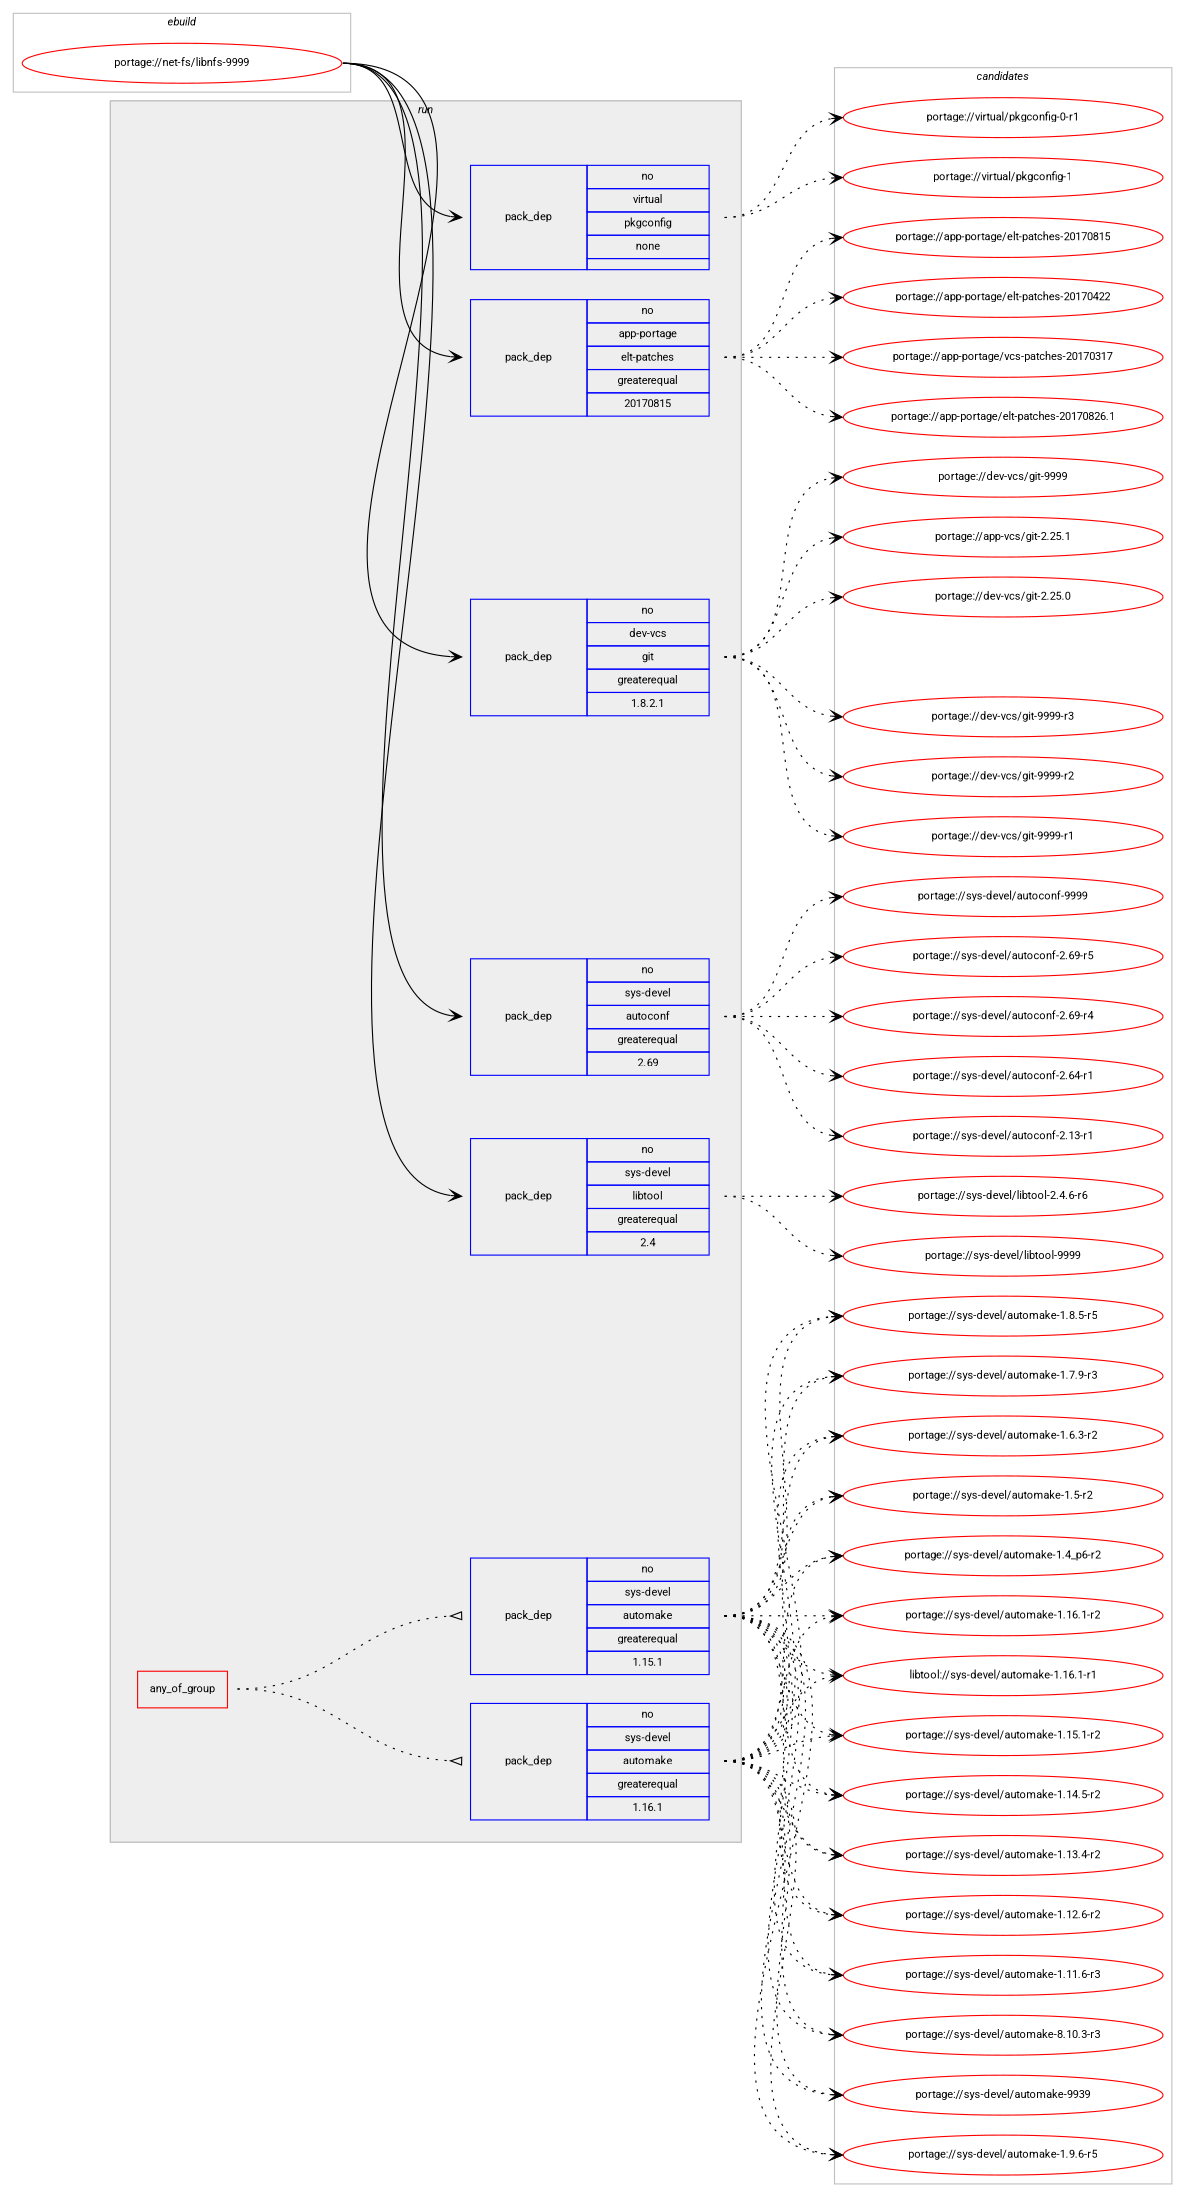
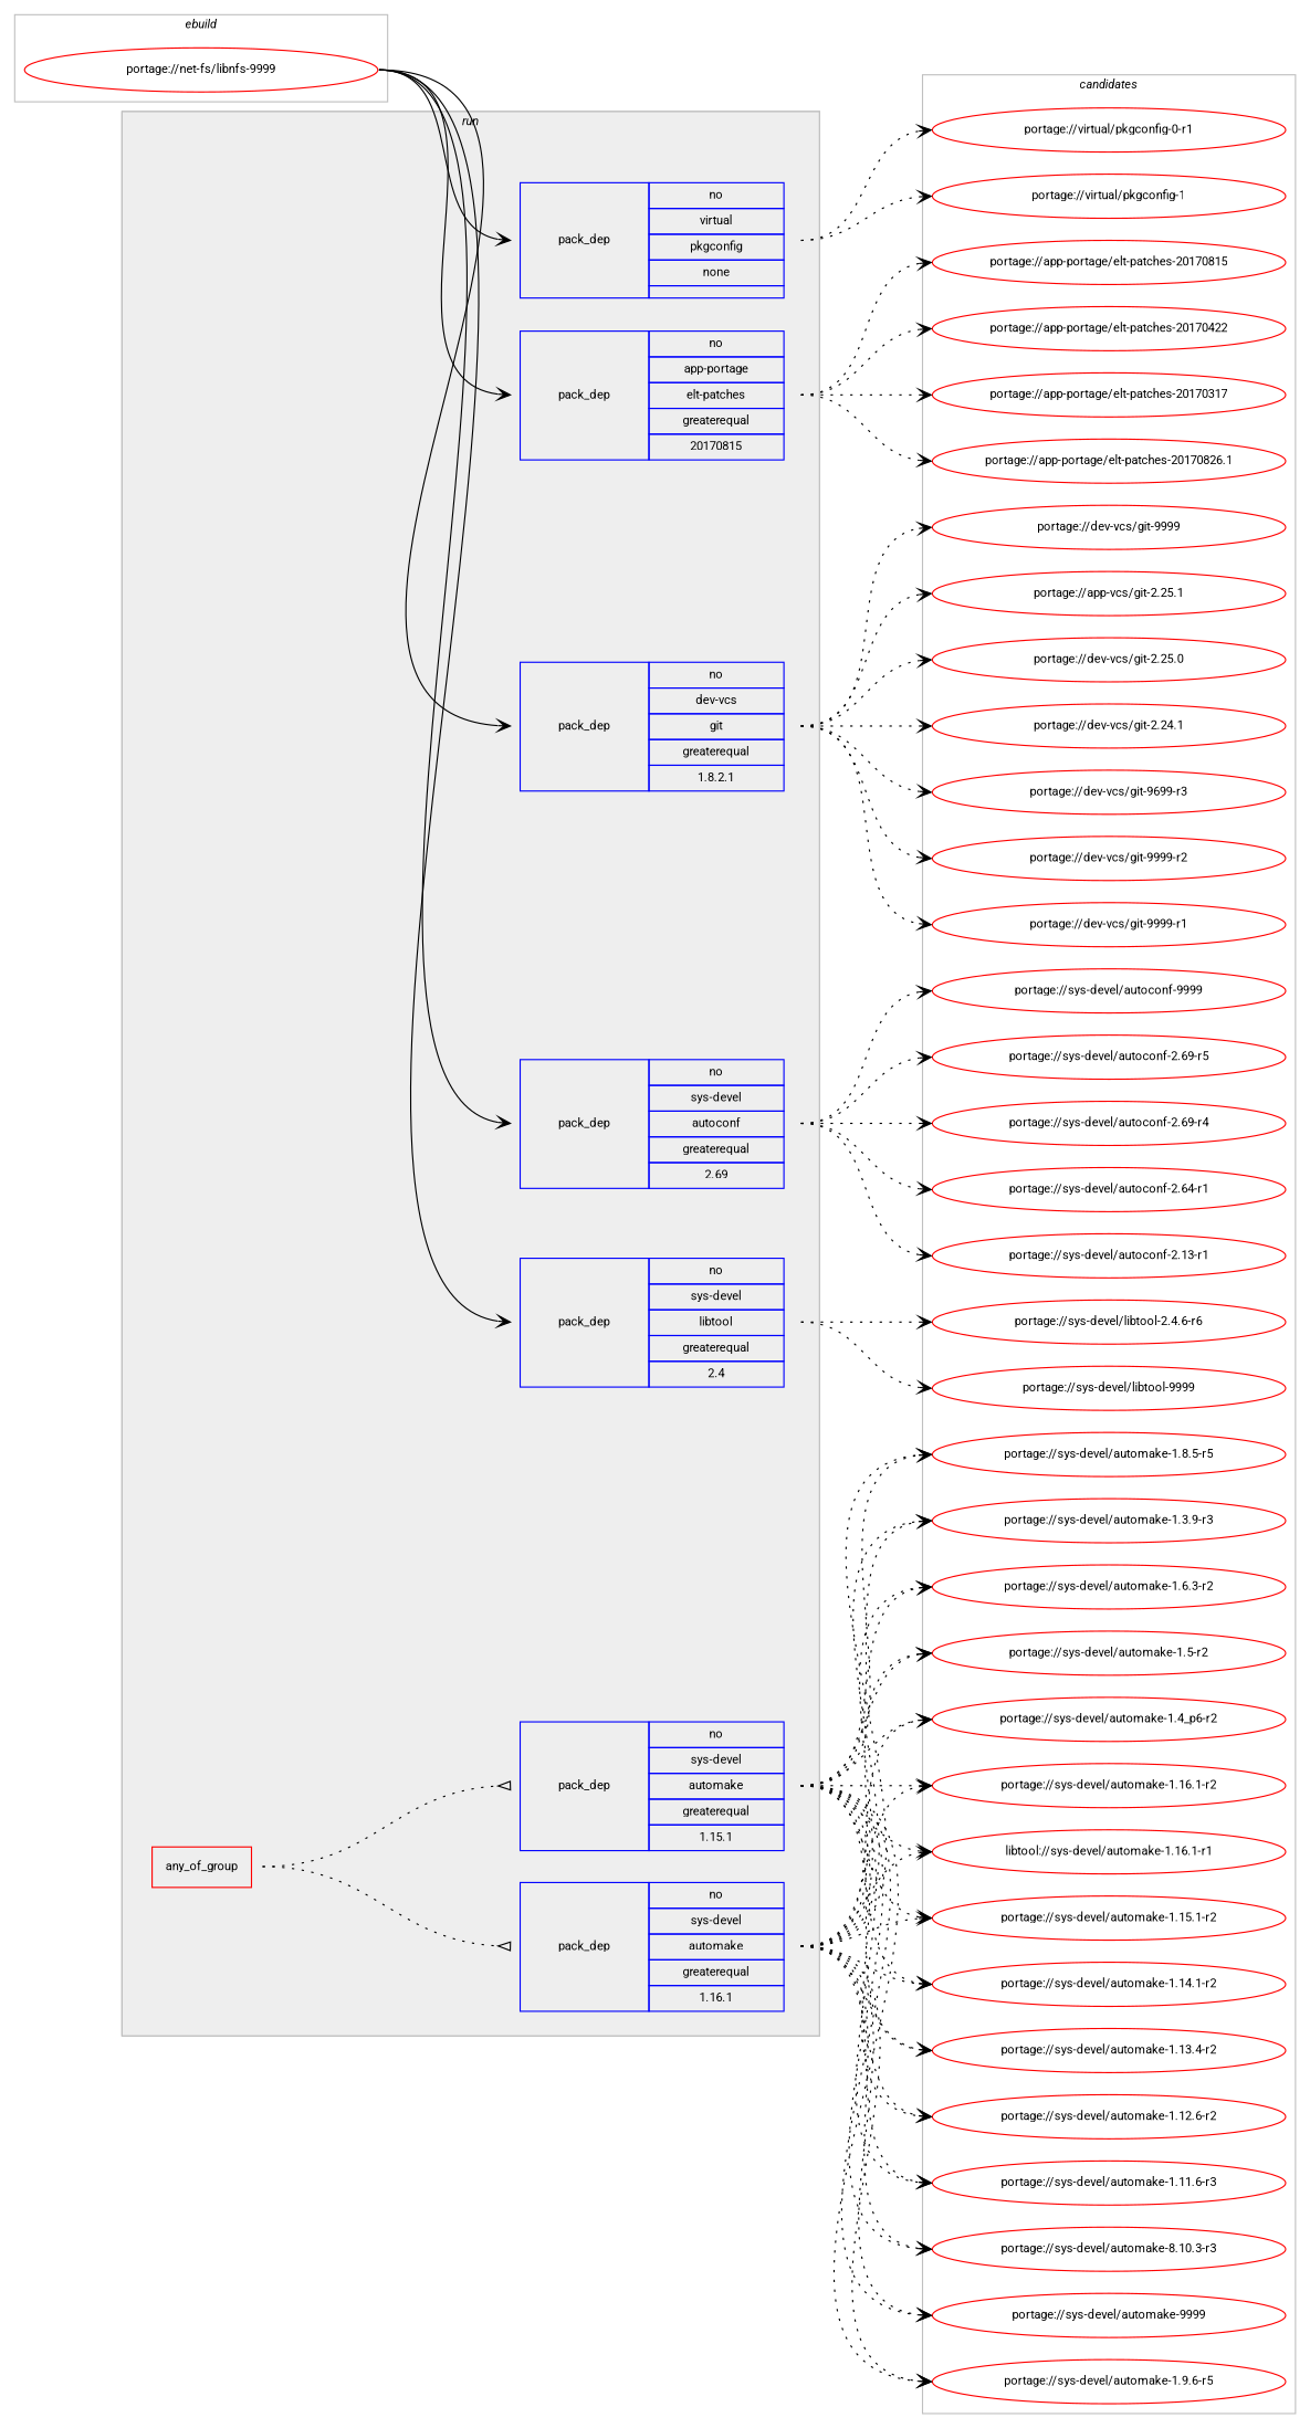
  digraph {
    compound=true
    concentrate=true
    fontname=Roboto
    fontsize=10
    newrank=true
    rankdir=LR
    ranksep=1.5
    node [color=red fontname=Roboto fontsize=10]
    edge [arrowhead=vee fontname=Roboto headport=w style=dotted tailport=e weight=100]
    n1 [label="portage://net-fs/libnfs-9999" width=4]
    n2 [color=blue label=<<TABLE BORDER="0" CELLBORDER="1" CELLSPACING="0" CELLPADDING="4" WIDTH="220"><TR><TD ROWSPAN="6" CELLPADDING="30">pack_dep</TD></TR><TR><TD WIDTH="110">no</TD></TR><TR><TD>sys-devel</TD></TR><TR><TD>automake</TD></TR><TR><TD>greaterequal</TD></TR><TR><TD>1.16.1</TD></TR></TABLE>> shape=none]
    n3 [color=blue label=<<TABLE BORDER="0" CELLBORDER="1" CELLSPACING="0" CELLPADDING="4" WIDTH="220"><TR><TD ROWSPAN="6" CELLPADDING="30">pack_dep</TD></TR><TR><TD WIDTH="110">no</TD></TR><TR><TD>sys-devel</TD></TR><TR><TD>automake</TD></TR><TR><TD>greaterequal</TD></TR><TR><TD>1.15.1</TD></TR></TABLE>> shape=none]
    n4 [label=<<TABLE BORDER="0" CELLBORDER="1" CELLSPACING="0" CELLPADDING="4"><TR><TD CELLPADDING="10">any_of_group</TD></TR></TABLE>> shape=none]
    n5 [color=blue label=<<TABLE BORDER="0" CELLBORDER="1" CELLSPACING="0" CELLPADDING="4" WIDTH="220"><TR><TD ROWSPAN="6" CELLPADDING="30">pack_dep</TD></TR><TR><TD WIDTH="110">no</TD></TR><TR><TD>app-portage</TD></TR><TR><TD>elt-patches</TD></TR><TR><TD>greaterequal</TD></TR><TR><TD>20170815</TD></TR></TABLE>> shape=none]
    n6 [color=blue label=<<TABLE BORDER="0" CELLBORDER="1" CELLSPACING="0" CELLPADDING="4" WIDTH="220"><TR><TD ROWSPAN="6" CELLPADDING="30">pack_dep</TD></TR><TR><TD WIDTH="110">no</TD></TR><TR><TD>dev-vcs</TD></TR><TR><TD>git</TD></TR><TR><TD>greaterequal</TD></TR><TR><TD>1.8.2.1</TD></TR></TABLE>> shape=none]
    n7 [color=blue label=<<TABLE BORDER="0" CELLBORDER="1" CELLSPACING="0" CELLPADDING="4" WIDTH="220"><TR><TD ROWSPAN="6" CELLPADDING="30">pack_dep</TD></TR><TR><TD WIDTH="110">no</TD></TR><TR><TD>sys-devel</TD></TR><TR><TD>autoconf</TD></TR><TR><TD>greaterequal</TD></TR><TR><TD>2.69</TD></TR></TABLE>> shape=none]
    n8 [color=blue label=<<TABLE BORDER="0" CELLBORDER="1" CELLSPACING="0" CELLPADDING="4" WIDTH="220"><TR><TD ROWSPAN="6" CELLPADDING="30">pack_dep</TD></TR><TR><TD WIDTH="110">no</TD></TR><TR><TD>sys-devel</TD></TR><TR><TD>libtool</TD></TR><TR><TD>greaterequal</TD></TR><TR><TD>2.4</TD></TR></TABLE>> shape=none]
    n9 [color=blue label=<<TABLE BORDER="0" CELLBORDER="1" CELLSPACING="0" CELLPADDING="4" WIDTH="220"><TR><TD ROWSPAN="6" CELLPADDING="30">pack_dep</TD></TR><TR><TD WIDTH="110">no</TD></TR><TR><TD>virtual</TD></TR><TR><TD>pkgconfig</TD></TR><TR><TD>none</TD></TR><TR><TD></TD></TR></TABLE>> shape=none]
-   n10 [label="portage://sys-devel/automake-9939" width=4]
+   n10 [label="portage://sys-devel/automake-9999" width=4]
    n11 [label="portage://sys-devel/automake-1.9.6-r5" width=4]
    n12 [label="portage://sys-devel/automake-1.8.5-r5" width=4]
-   n13 [label="portage://sys-devel/automake-1.7.9-r3" width=4]
+   n13 [label="portage://sys-devel/automake-1.3.9-r3" width=4]
    n14 [label="portage://sys-devel/automake-1.6.3-r2" width=4]
    n15 [label="portage://sys-devel/automake-1.5-r2" width=4]
    n16 [label="portage://sys-devel/automake-1.4_p6-r2" width=4]
    n17 [label="portage://sys-devel/automake-1.16.1-r2" width=4]
    n18 [label="libtool://sys-devel/automake-1.16.1-r1" width=4]
    n19 [label="portage://sys-devel/automake-1.15.1-r2" width=4]
-   n20 [label="portage://sys-devel/automake-1.14.5-r2" width=4]
+   n20 [label="portage://sys-devel/automake-1.14.1-r2" width=4]
    n21 [label="portage://sys-devel/automake-1.13.4-r2" width=4]
    n22 [label="portage://sys-devel/automake-1.12.6-r2" width=4]
    n23 [label="portage://sys-devel/automake-1.11.6-r3" width=4]
    n24 [label="portage://sys-devel/automake-8.10.3-r3" width=4]
    n25 [label="portage://app-portage/elt-patches-20170826.1" width=4]
    n26 [label="portage://app-portage/elt-patches-20170815" width=4]
    n27 [label="portage://app-portage/elt-patches-20170422" width=4]
-   n28 [label="portage://app-portage/vcs-patches-20170317" width=4]
-   n29 [label="portage://dev-vcs/git-9999-r3" width=4]
+   n28 [label="portage://app-portage/elt-patches-20170317" width=4]
+   n29 [label="portage://dev-vcs/git-9699-r3" width=4]
    n30 [label="portage://dev-vcs/git-9999-r2" width=4]
    n31 [label="portage://dev-vcs/git-9999-r1" width=4]
    n32 [label="portage://dev-vcs/git-9999" width=4]
    n33 [label="portage://app-vcs/git-2.25.1" width=4]
    n34 [label="portage://dev-vcs/git-2.25.0" width=4]
+   n35 [label="portage://dev-vcs/git-2.24.1" width=4]
    n36 [label="portage://sys-devel/autoconf-9999" width=4]
    n37 [label="portage://sys-devel/autoconf-2.69-r5" width=4]
    n38 [label="portage://sys-devel/autoconf-2.69-r4" width=4]
    n39 [label="portage://sys-devel/autoconf-2.64-r1" width=4]
    n40 [label="portage://sys-devel/autoconf-2.13-r1" width=4]
    n41 [label="portage://sys-devel/libtool-9999" width=4]
    n42 [label="portage://sys-devel/libtool-2.4.6-r6" width=4]
    n43 [label="portage://virtual/pkgconfig-1" width=4]
    n44 [label="portage://virtual/pkgconfig-0-r1" width=4]
    subgraph cluster_1 {
      color=gray
      label=<<i>ebuild</i>>
      rank=same
      n1
    }
    subgraph cluster_2 {
      color=gray
      label=<<i>dependencies</i>>
      subgraph cluster_3 {
        color=gray
        fillcolor="#eeeeee"
        label=<<i>compile</i>>
        style=filled
        subgraph sub_4 {
          color=gray
          fillcolor="#eeeeee"
          label=<<i>compile</i>>
          style=filled
          n4
          subgraph sub_5 {
            color=gray
            fillcolor="#eeeeee"
            label=<<i>compile</i>>
            style=filled
            n2
          }
          subgraph sub_6 {
            color=gray
            fillcolor="#eeeeee"
            label=<<i>compile</i>>
            style=filled
            n3
          }
        }
        subgraph sub_7 {
          color=gray
          fillcolor="#eeeeee"
          label=<<i>compile</i>>
          style=filled
          n5
        }
        subgraph sub_8 {
          color=gray
          fillcolor="#eeeeee"
          label=<<i>compile</i>>
          style=filled
          n6
        }
        subgraph sub_9 {
          color=gray
          fillcolor="#eeeeee"
          label=<<i>compile</i>>
          style=filled
          n7
        }
        subgraph sub_10 {
          color=gray
          fillcolor="#eeeeee"
          label=<<i>compile</i>>
          style=filled
          n8
        }
        subgraph sub_11 {
          color=gray
          fillcolor="#eeeeee"
          label=<<i>compile</i>>
          style=filled
          n9
        }
      }
      subgraph cluster_12 {
        color=gray
        fillcolor="#eeeeee"
        label=<<i>compile and run</i>>
        style=filled
      }
      subgraph cluster_13 {
        color=gray
        fillcolor="#eeeeee"
        label=<<i>run</i>>
        style=filled
      }
    }
    subgraph cluster_14 {
      color=gray
      label=<<i>candidates</i>>
      rank=same
      subgraph sub_15 {
        color=black
        label=<<i>candidates</i>>
        nodesep=1
        rank=same
        n10
        n11
        n12
        n13
        n14
        n15
        n16
        n17
        n18
        n19
        n20
        n21
        n22
        n23
        n24
      }
      subgraph sub_16 {
        color=black
        label=<<i>candidates</i>>
        nodesep=1
        rank=same
        n10
        n11
        n12
        n13
        n14
        n15
        n16
        n17
        n18
        n19
        n20
        n21
        n22
        n23
        n24
      }
      subgraph sub_17 {
        color=black
        label=<<i>candidates</i>>
        nodesep=1
        rank=same
        n25
        n26
        n27
        n28
      }
      subgraph sub_18 {
        color=black
        label=<<i>candidates</i>>
        nodesep=1
        rank=same
        n29
        n30
        n31
        n32
        n33
        n34
+       n35
      }
      subgraph sub_19 {
        color=black
        label=<<i>candidates</i>>
        nodesep=1
        rank=same
        n36
        n37
        n38
        n39
        n40
      }
      subgraph sub_20 {
        color=black
        label=<<i>candidates</i>>
        nodesep=1
        rank=same
        n41
        n42
      }
      subgraph sub_21 {
        color=black
        label=<<i>candidates</i>>
        nodesep=1
        rank=same
        n43
        n44
      }
    }
    n1 -> n5 [style=solid weight=20]
    n1 -> n6 [style=solid weight=20]
    n1 -> n7 [style=solid weight=20]
    n1 -> n8 [style=solid weight=20]
    n1 -> n9 [style=solid weight=20]
    n2 -> n10
    n2 -> n11
    n2 -> n12
    n2 -> n13
    n2 -> n14
    n2 -> n15
    n2 -> n16
    n2 -> n17
    n2 -> n18
    n2 -> n19
    n2 -> n20
    n2 -> n21
    n2 -> n22
    n2 -> n23
    n2 -> n24
    n3 -> n10
    n3 -> n11
    n3 -> n12
    n3 -> n13
    n3 -> n14
    n3 -> n15
    n3 -> n16
    n3 -> n17
    n3 -> n18
    n3 -> n19
    n3 -> n20
    n3 -> n21
    n3 -> n22
    n3 -> n23
    n3 -> n24
    n4 -> n2 [arrowhead=oinv weight=20]
    n4 -> n3 [arrowhead=oinv weight=20]
    n5 -> n25
    n5 -> n26
    n5 -> n27
    n5 -> n28
    n6 -> n29
    n6 -> n30
    n6 -> n31
    n6 -> n32
    n6 -> n33
    n6 -> n34
+   n6 -> n35
    n7 -> n36
    n7 -> n37
    n7 -> n38
    n7 -> n39
    n7 -> n40
    n8 -> n41
    n8 -> n42
    n9 -> n43
    n9 -> n44
  }
